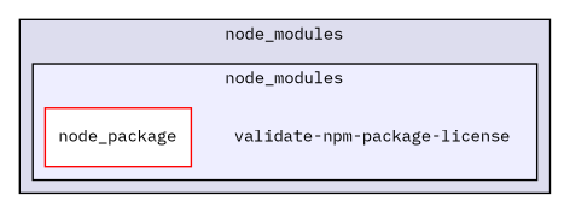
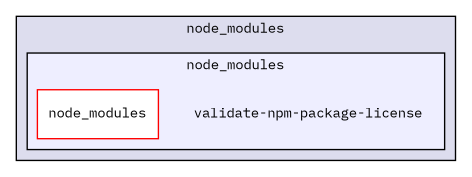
  digraph {
    compound=true
    fontname="IBM Plex Mono"
    node [fontname="IBM Plex Mono" fontsize=10]
    n1 [label="validate-npm-package-license" shape=plaintext]
-   n2 [color=red fillcolor=white label=node_package shape=box style=filled]
+   n2 [color=red fillcolor=white label=node_modules shape=box style=filled]
    subgraph cluster_1 {
      bgcolor="#ddddee"
      fontsize=10
      label=node_modules
      pencolor=black
      subgraph cluster_2 {
        bgcolor="#eeeeff"
        fontsize=10
        pencolor=black
        n1
        n2
      }
    }
  }
